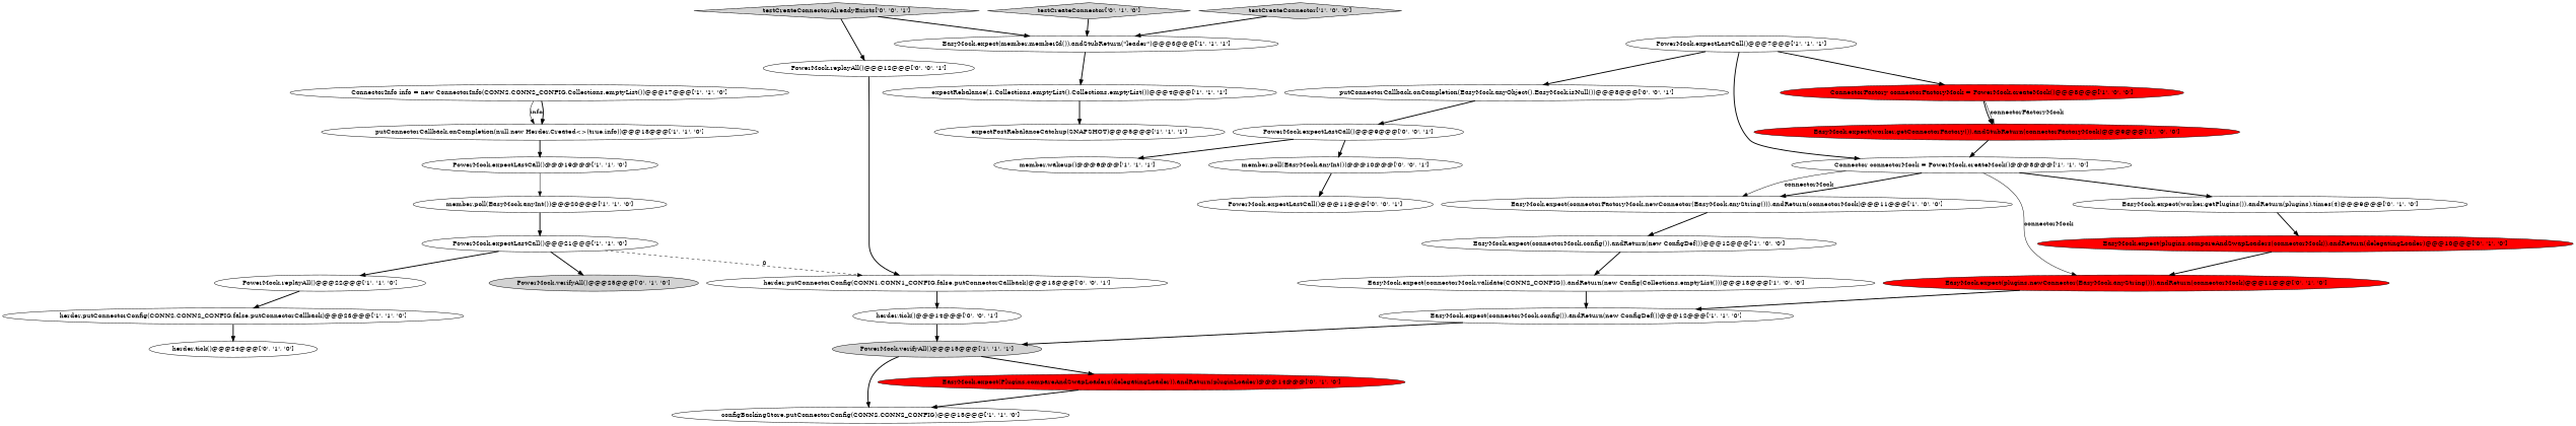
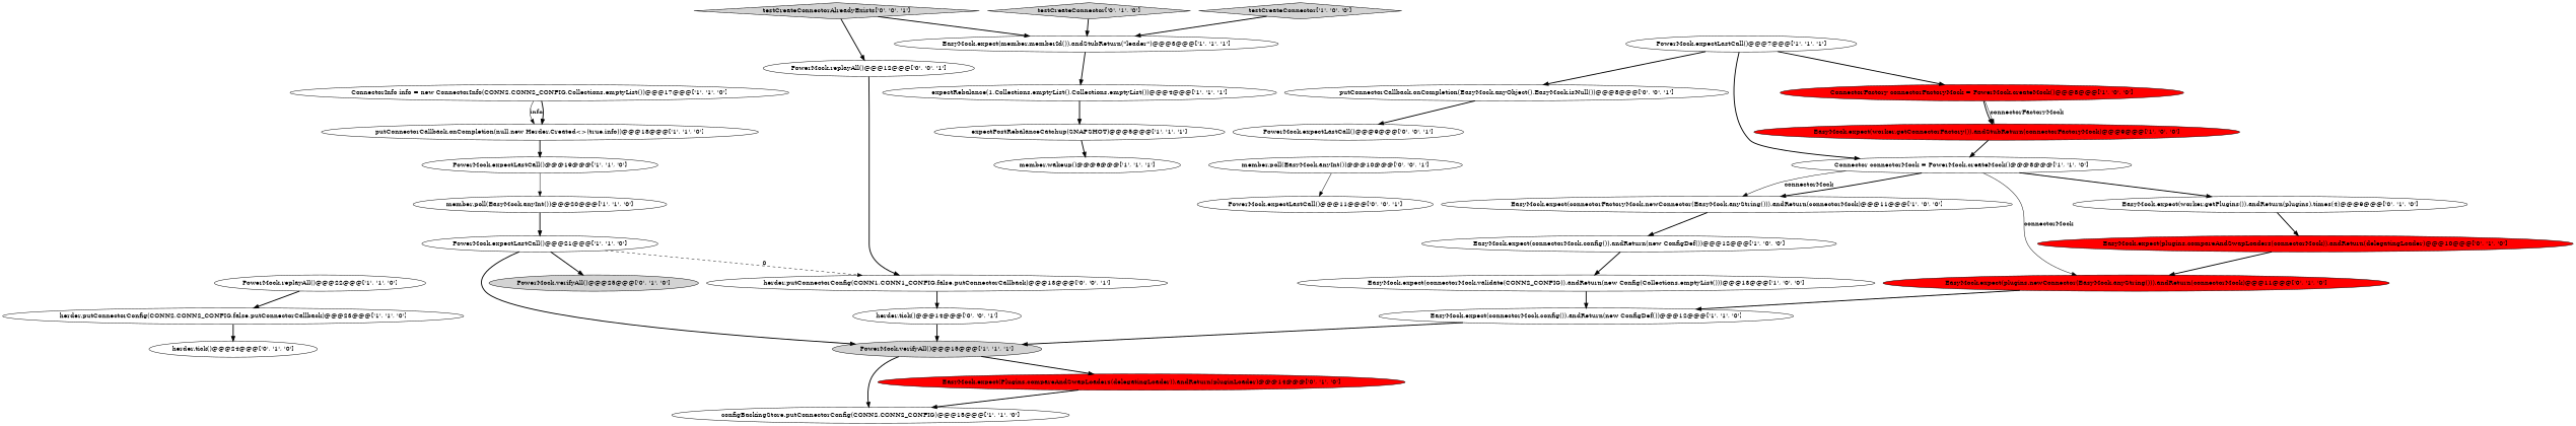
  digraph {
    node [fillcolor=white shape=ellipse style=filled]
    edge [style=bold]
    n1 [label="EasyMock.expect(connectorMock.config()).andReturn(new ConfigDef())@@@12@@@['1', '1', '0']"]
    n2 [fillcolor=lightgray label="PowerMock.verifyAll()@@@15@@@['1', '1', '1']"]
    n3 [fillcolor=red label="EasyMock.expect(Plugins.compareAndSwapLoaders(delegatingLoader)).andReturn(pluginLoader)@@@14@@@['0', '1', '0']"]
    n4 [label="configBackingStore.putConnectorConfig(CONN2,CONN2_CONFIG)@@@15@@@['1', '1', '0']"]
    n5 [fillcolor=red label="EasyMock.expect(worker.getConnectorFactory()).andStubReturn(connectorFactoryMock)@@@9@@@['1', '0', '0']"]
    n6 [label="Connector connectorMock = PowerMock.createMock()@@@8@@@['1', '1', '0']"]
    n7 [label="EasyMock.expect(connectorFactoryMock.newConnector(EasyMock.anyString())).andReturn(connectorMock)@@@11@@@['1', '0', '0']"]
    n8 [fillcolor=red label="EasyMock.expect(plugins.newConnector(EasyMock.anyString())).andReturn(connectorMock)@@@11@@@['0', '1', '0']"]
    n9 [label="EasyMock.expect(worker.getPlugins()).andReturn(plugins).times(4)@@@9@@@['0', '1', '0']"]
    n10 [label="herder.putConnectorConfig(CONN2,CONN2_CONFIG,false,putConnectorCallback)@@@23@@@['1', '1', '0']"]
    n11 [label="herder.tick()@@@24@@@['0', '1', '0']"]
    n12 [label="EasyMock.expect(connectorMock.config()).andReturn(new ConfigDef())@@@12@@@['1', '0', '0']"]
    n13 [label="EasyMock.expect(connectorMock.validate(CONN2_CONFIG)).andReturn(new Config(Collections.emptyList()))@@@13@@@['1', '0', '0']"]
    n14 [fillcolor=lightgray label="PowerMock.verifyAll()@@@25@@@['0', '1', '0']"]
    n15 [fillcolor=red label="EasyMock.expect(plugins.compareAndSwapLoaders(connectorMock)).andReturn(delegatingLoader)@@@10@@@['0', '1', '0']"]
    n16 [label="ConnectorInfo info = new ConnectorInfo(CONN2,CONN2_CONFIG,Collections.emptyList())@@@17@@@['1', '1', '0']"]
    n17 [label="putConnectorCallback.onCompletion(null,new Herder.Created<>(true,info))@@@18@@@['1', '1', '0']"]
    n18 [label="PowerMock.expectLastCall()@@@19@@@['1', '1', '0']"]
    n19 [label="PowerMock.expectLastCall()@@@21@@@['1', '1', '0']"]
    n20 [label="herder.putConnectorConfig(CONN1,CONN1_CONFIG,false,putConnectorCallback)@@@13@@@['0', '0', '1']"]
    n21 [label="PowerMock.replayAll()@@@22@@@['1', '1', '0']"]
    n22 [label="herder.tick()@@@14@@@['0', '0', '1']"]
    n23 [label="member.poll(EasyMock.anyInt())@@@20@@@['1', '1', '0']"]
    n24 [label="putConnectorCallback.onCompletion(EasyMock.anyObject(),EasyMock.isNull())@@@8@@@['0', '0', '1']"]
    n25 [label="PowerMock.expectLastCall()@@@9@@@['0', '0', '1']"]
    n26 [label="member.poll(EasyMock.anyInt())@@@10@@@['0', '0', '1']"]
    n27 [label="PowerMock.replayAll()@@@12@@@['0', '0', '1']"]
    n28 [label="member.wakeup()@@@6@@@['1', '1', '1']"]
    n29 [label="PowerMock.expectLastCall()@@@7@@@['1', '1', '1']"]
    n30 [fillcolor=red label="ConnectorFactory connectorFactoryMock = PowerMock.createMock()@@@8@@@['1', '0', '0']"]
    n31 [label="PowerMock.expectLastCall()@@@11@@@['0', '0', '1']"]
    n32 [fillcolor=lightgray label="testCreateConnector['0', '1', '0']" shape=diamond]
    n33 [label="EasyMock.expect(member.memberId()).andStubReturn(\"leader\")@@@3@@@['1', '1', '1']"]
    n34 [label="expectRebalance(1,Collections.emptyList(),Collections.emptyList())@@@4@@@['1', '1', '1']"]
    n35 [label="expectPostRebalanceCatchup(SNAPSHOT)@@@5@@@['1', '1', '1']"]
    n36 [fillcolor=lightgray label="testCreateConnector['1', '0', '0']" shape=diamond]
    n37 [fillcolor=lightgray label="testCreateConnectorAlreadyExists['0', '0', '1']" shape=diamond]
    n1 -> n2
    n2 -> n3
    n2 -> n4
    n3 -> n4
    n5 -> n6
    n6 -> n7
    n6 -> n7 [label=connectorMock style=solid]
    n6 -> n8 [label=connectorMock style=solid]
    n6 -> n9
    n7 -> n12
    n8 -> n1
    n9 -> n15
    n10 -> n11
    n12 -> n13
    n13 -> n1
    n15 -> n8
    n16 -> n17 [label=info style=solid]
    n16 -> n17
    n17 -> n18
    n18 -> n23 [style=solid]
    n19 -> n14
    n19 -> n20 [label=0 style=dashed]
-   n19 -> n21
+   n19 -> n2
    n20 -> n22
    n21 -> n10
    n22 -> n2
    n23 -> n19
    n24 -> n25
-   n25 -> n26
-   n26 -> n31
+   n26 -> n31 [style=solid]
    n27 -> n20
    n29 -> n6
    n29 -> n24
    n29 -> n30
    n30 -> n5
    n30 -> n5 [label=connectorFactoryMock style=solid]
    n32 -> n33
    n33 -> n34
    n34 -> n35
-   n25 -> n28
+   n35 -> n28
    n36 -> n33
    n37 -> n27
    n37 -> n33
  }
